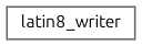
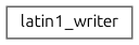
  digraph {
    rankdir=LR
    fontname=Ubuntu
-   n1 [color=grey40 fillcolor=white fontname=Ubuntu fontsize=10 height=0.2 label=latin8_writer shape=box style=filled width=0.4]
+   n1 [color=grey40 fillcolor=white fontname=Ubuntu fontsize=10 height=0.2 label=latin1_writer shape=box style=filled width=0.4]
  }
